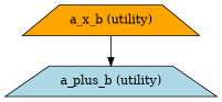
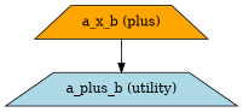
  strict digraph {
    node [style=filled shape=trapezium]
-   "a_x_b (utility)" [fillcolor=orange]
+   "a_x_b (utility)" [fillcolor=orange label="a_x_b (plus)"]
    "a_plus_b (utility)" [fillcolor=lightblue]
    "a_x_b (utility)" -> "a_plus_b (utility)"
  }
